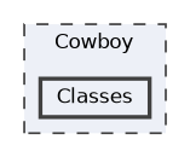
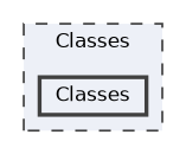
  digraph {
    compound=true
    n1 [color=grey25 fillcolor="#edf0f7" fontname=Helvetica fontsize=10 height=0.2 label=Classes shape=box style="filled,bold" width=0.4]
    subgraph cluster_1 {
      bgcolor="#edf0f7"
      fontname=Helvetica
      fontsize=10
-     label=Cowboy
+     label=Classes
      pencolor=grey25
      style="filled,dashed"
      n1
    }
  }
